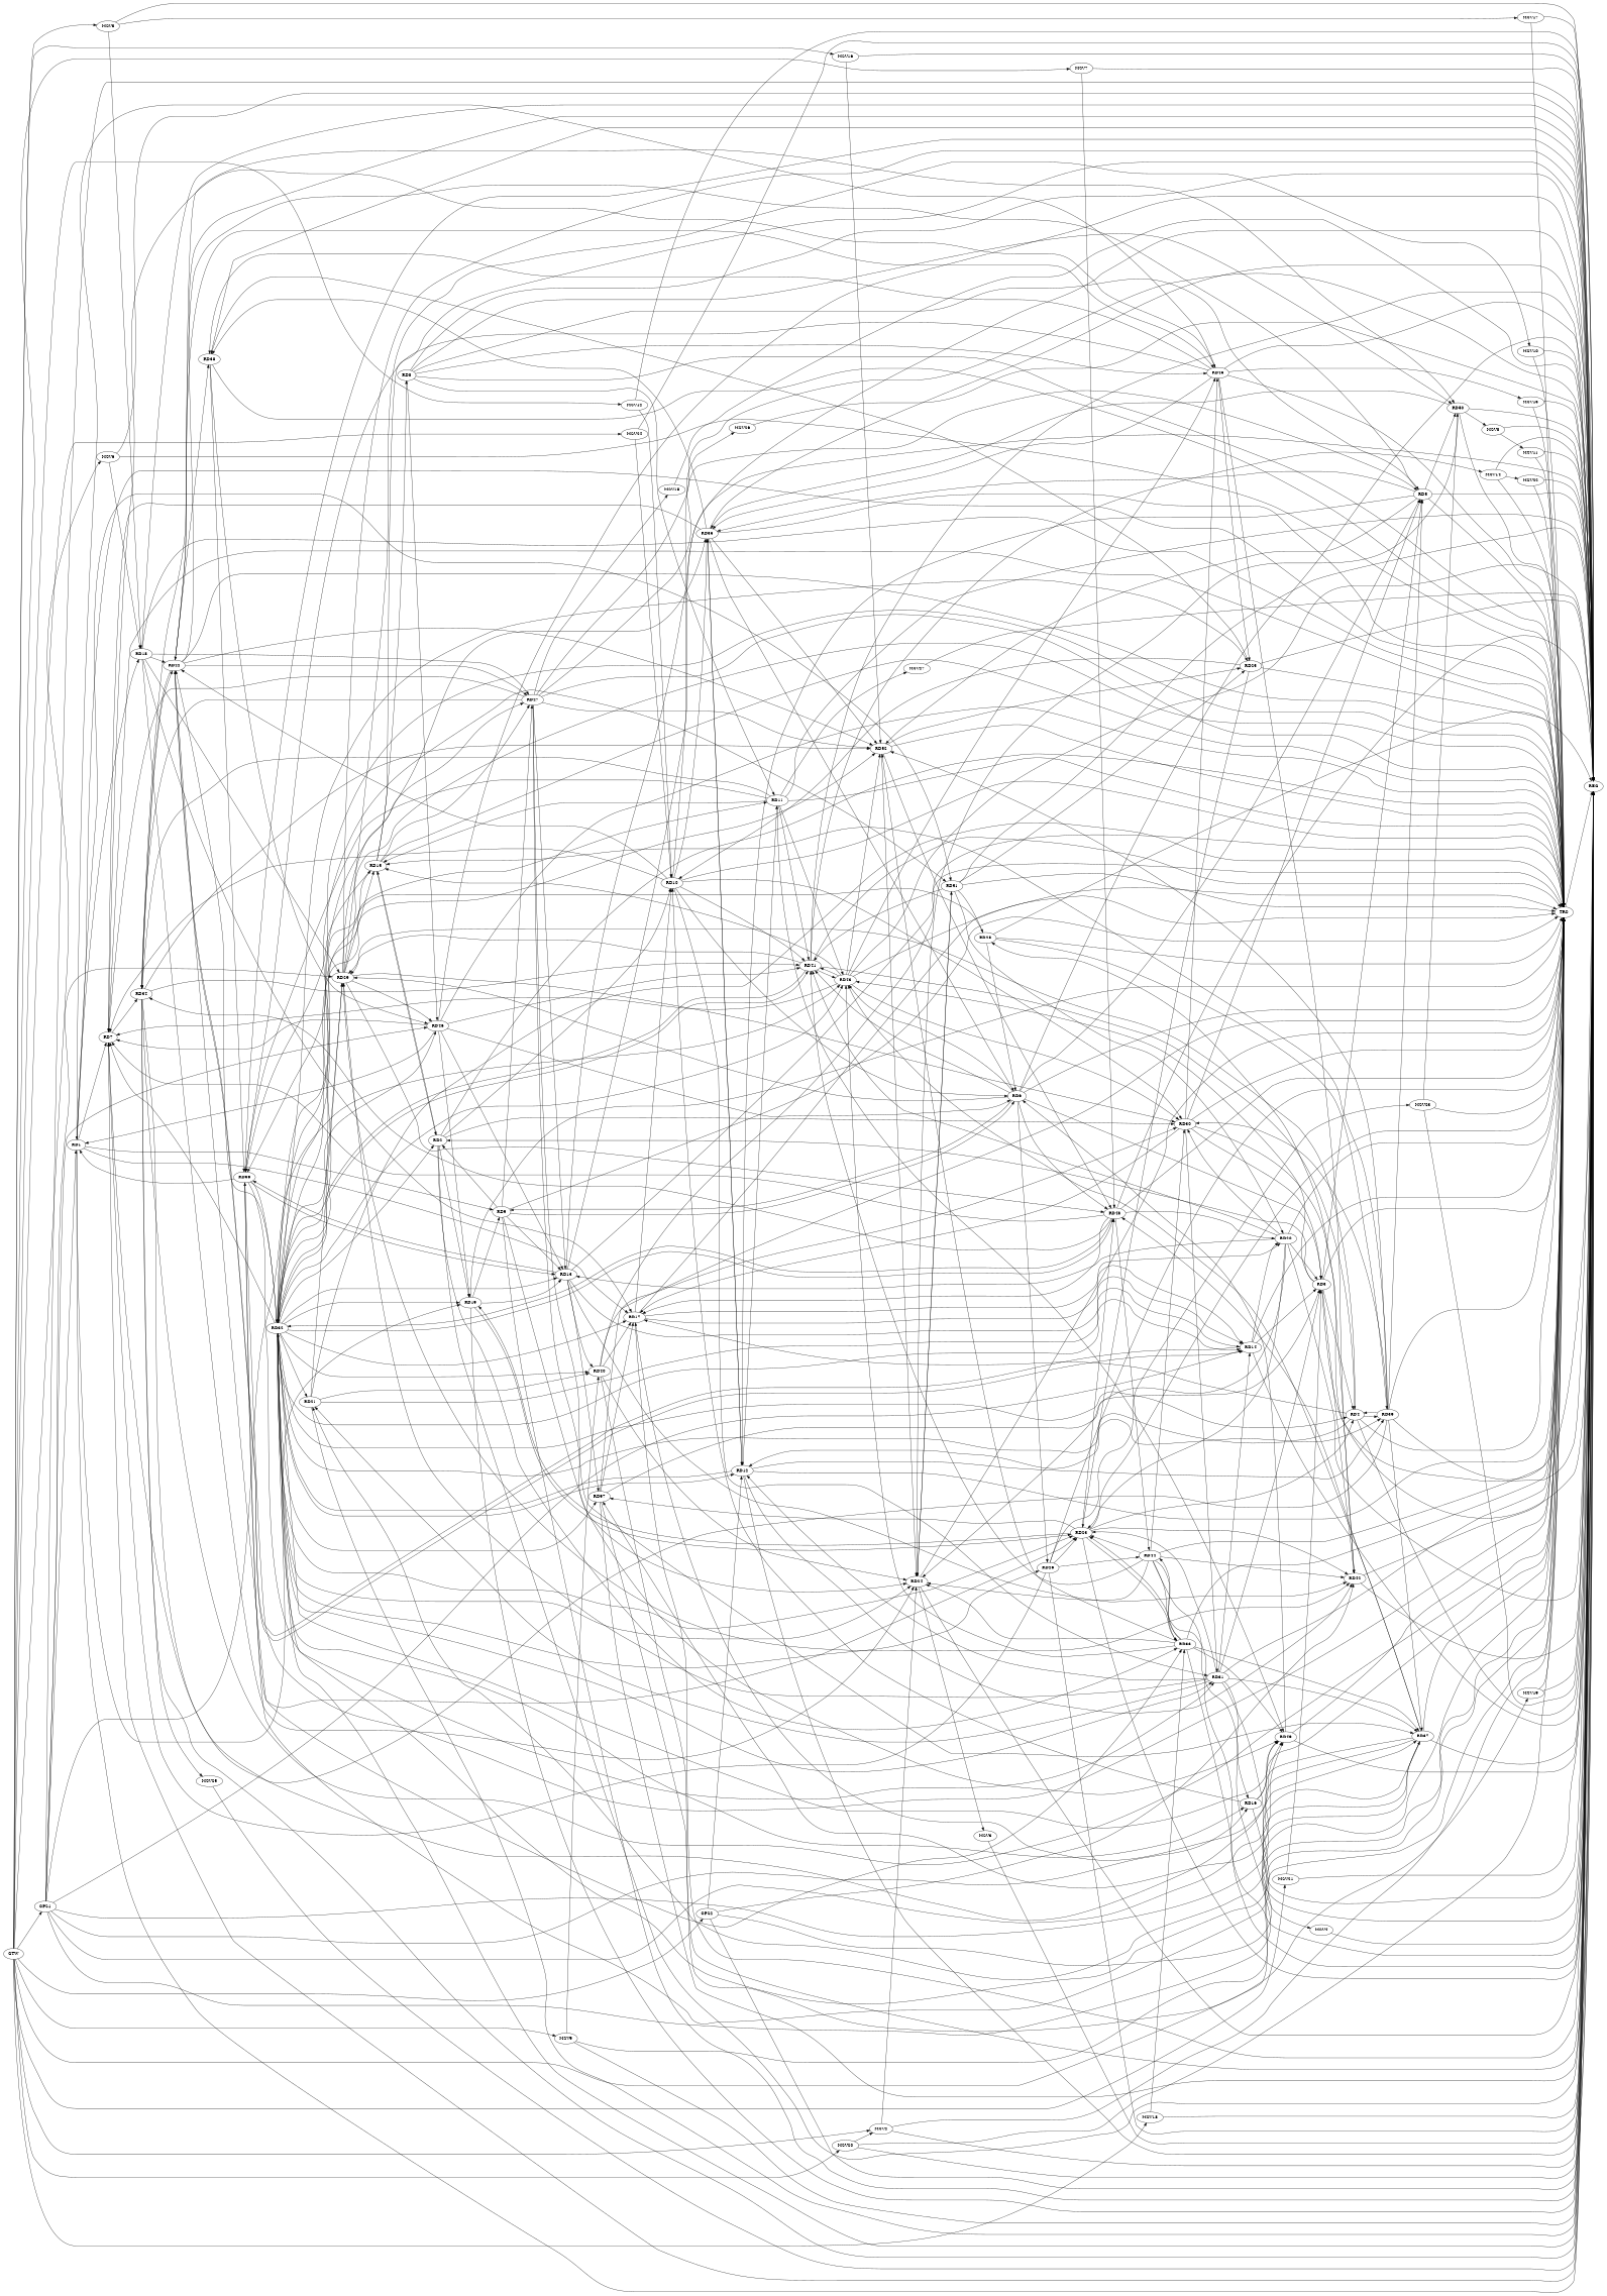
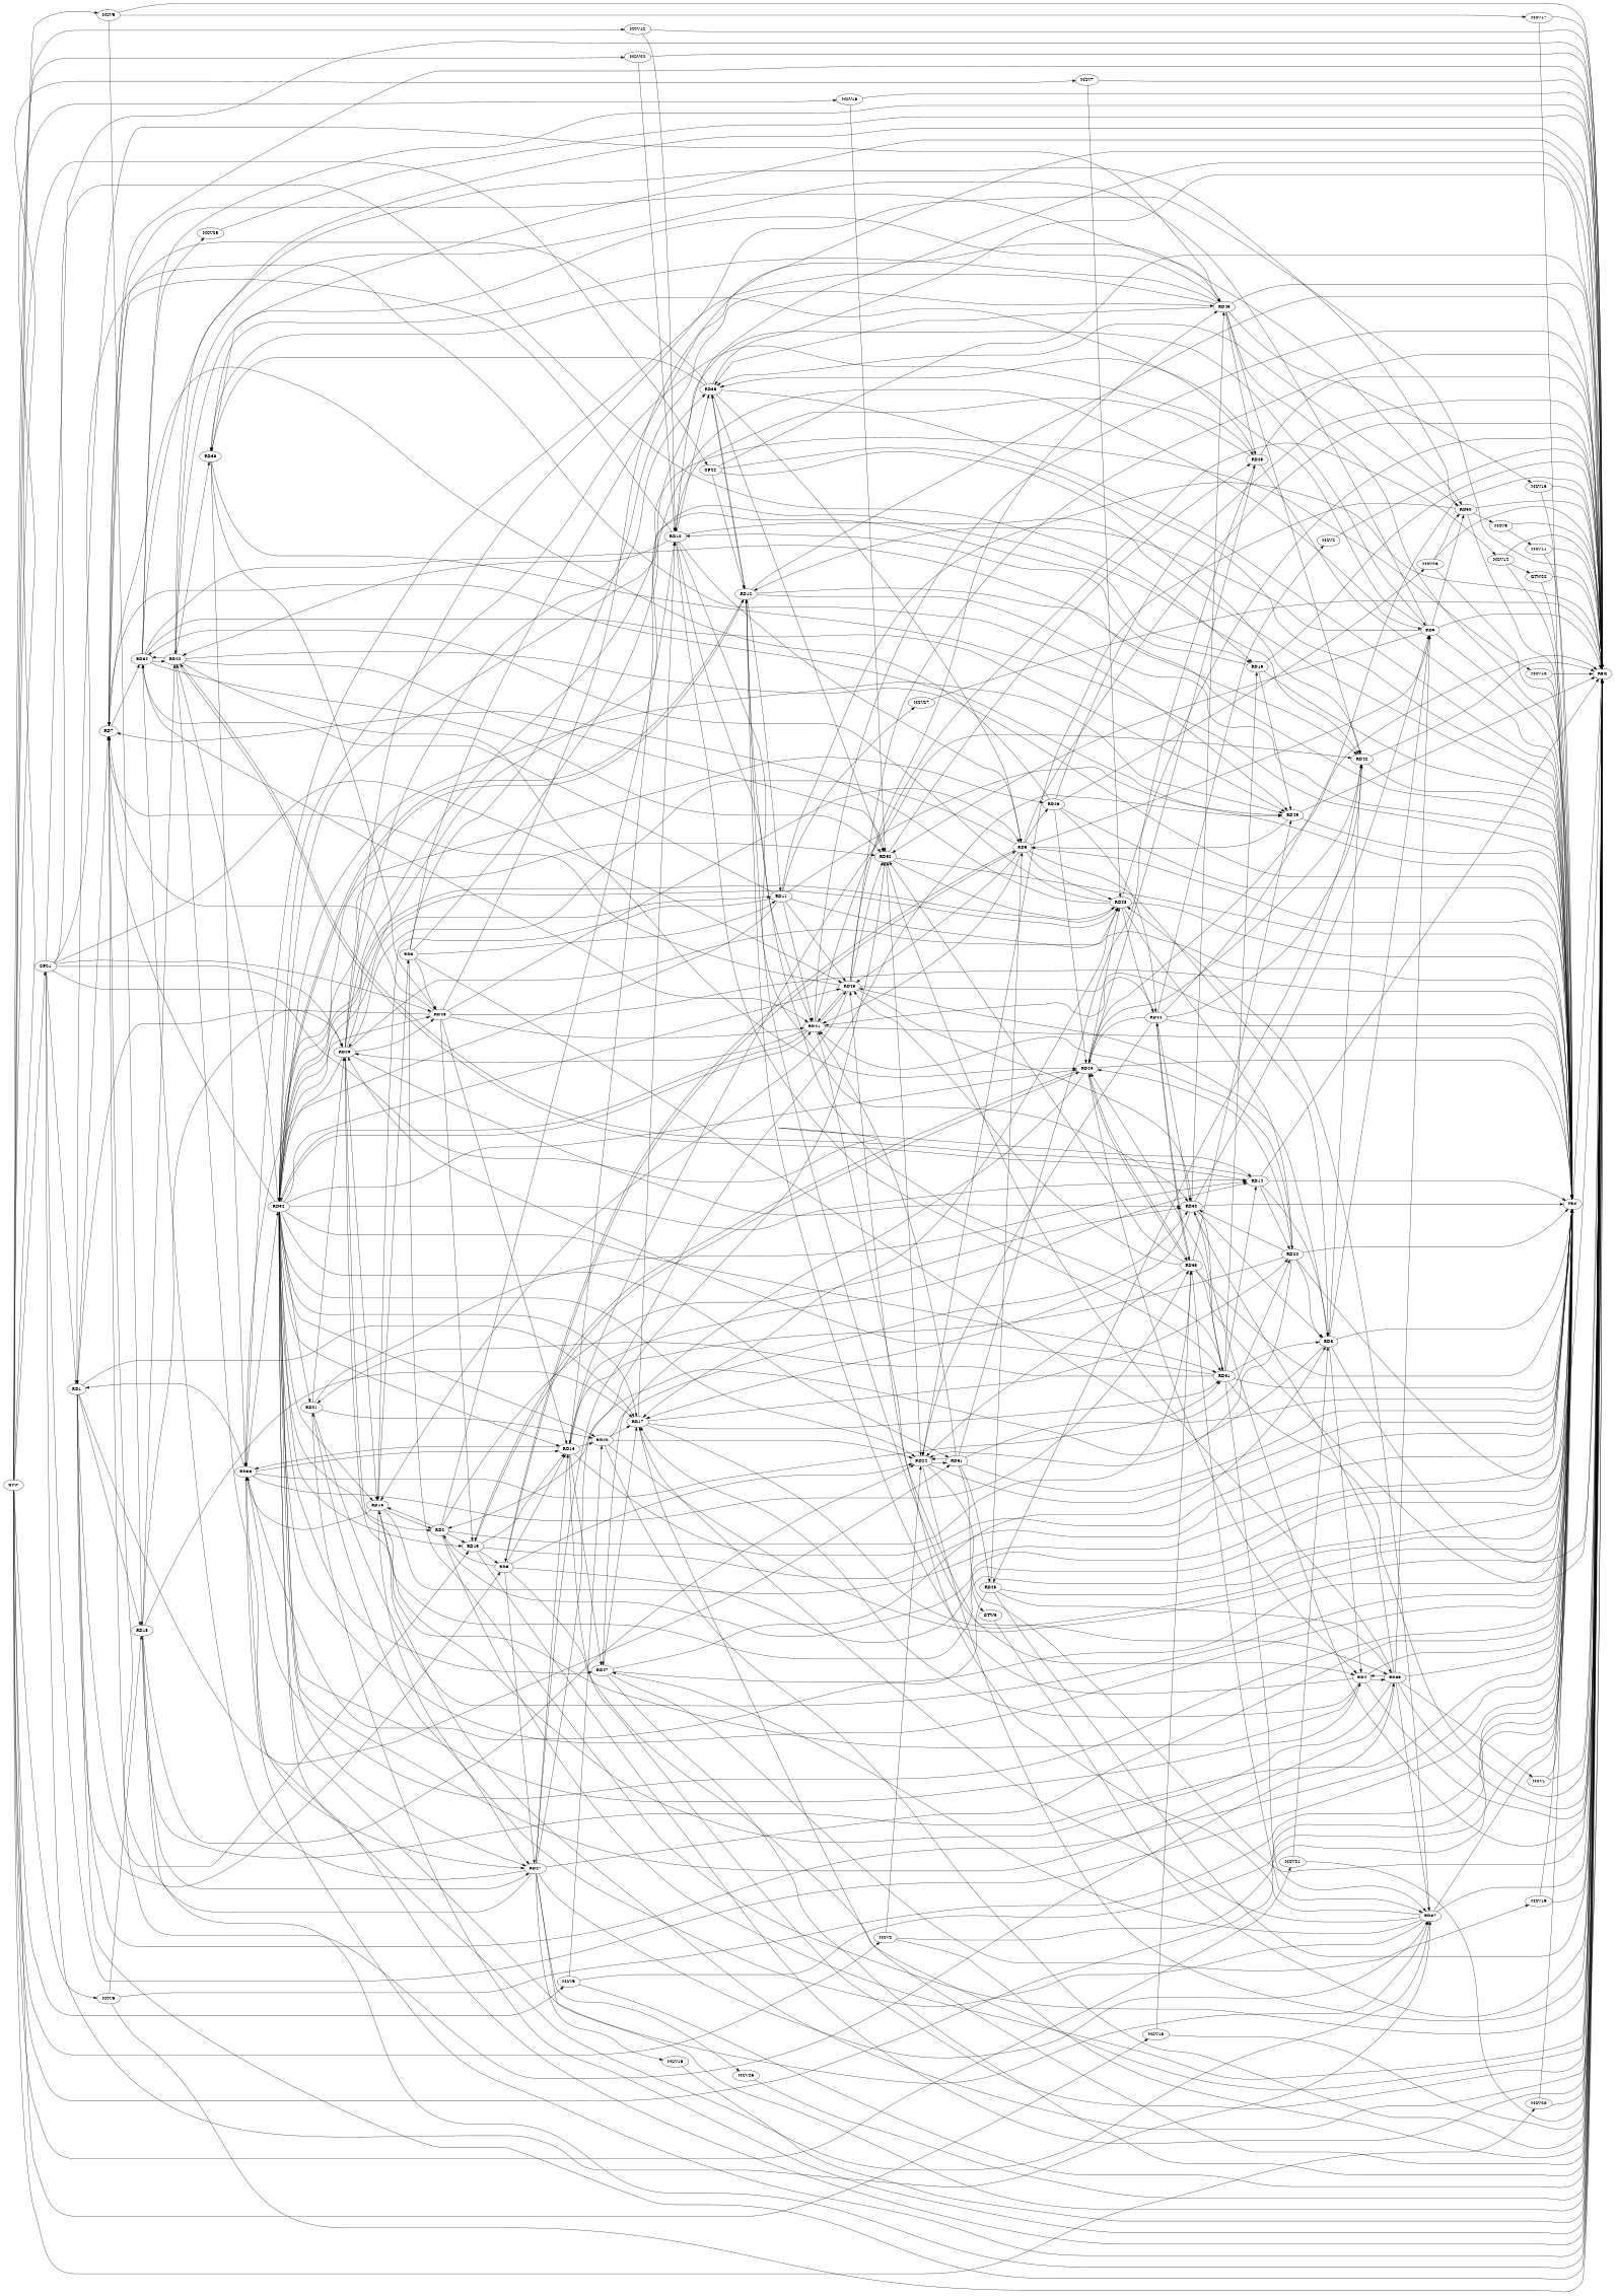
  strict digraph {
    rankdir=LR
    n1 [label=RD1]
    n2 [label=RD7]
    n3 [label=RD9]
    n4 [label=RD17]
    n5 [label=RD18]
    n6 [label=RD19]
    n7 [label=RD51]
    n8 [label=REG]
    n9 [label=TRC]
    n10 [label=RD34]
    n11 [label=RD45]
    n12 [label=RD2]
    n13 [label=RD6]
    n14 [label=RD13]
    n15 [label=RD24]
    n16 [label=RD27]
    n17 [label=RD10]
    n18 [label=RD31]
    n19 [label=RD20]
    n20 [label=RD29]
    n21 [label=RD22]
    n22 [label=RD23]
    n23 [label=RD41]
    n24 [label=RD25]
    n25 [label=RD28]
    n26 [label=RD15]
    n27 [label=RD30]
    n28 [label=RD33]
    n29 [label=RD35]
    n30 [label=RD8]
    n31 [label=RD36]
    n32 [label=RD3]
    n33 [label=RD5]
    n34 [label=RD43]
    n35 [label=RD49]
    n36 [label=RD52]
    n37 [label=RD44]
    n38 [label=RD37]
    n39 [label=RD4]
    n40 [label=RD42]
    n41 [label=RD12]
    n42 [label=RD39]
    n43 [label=RD50]
    n44 [label=RD11]
    n45 [label=RD32]
    n46 [label=RD48]
    n47 [label=RD46]
    n48 [label=MSV10]
+   n49 [label=MSV1]
    n50 [label=RD14]
    n51 [label=RD38]
    n52 [label=MSV8]
    n53 [label=RD26]
    n54 [label=MSV23]
    n55 [label=MSV14]
    n56 [label=MSV25]
    n57 [label=MSV13]
    n58 [label=MSV27]
    n59 [label=RD40]
-   n60 [label=RD97]
-   n61 [label=MSV3]
+   n60 [label=RD47]
+   n61 [label=GTW3]
    n62 [label=MSV15]
    n63 [label=MSV26]
    n64 [label=RD16]
    n65 [label=RD21]
    n66 [label=MSV19]
    n67 [label=MSV4]
-   n68 [label=MSV22]
+   n68 [label=GTW22]
    n69 [label=MSV11]
    n70 [label=CPS1]
    n71 [label=CPS2]
    n72 [label=GTW]
    n73 [label=MSV2]
    n74 [label=MSV5]
    n75 [label=MSV6]
    n76 [label=MSV7]
    n77 [label=MSV9]
    n78 [label=MSV12]
    n79 [label=MSV16]
    n80 [label=MSV18]
    n81 [label=MSV20]
    n82 [label=MSV21]
    n83 [label=MSV24]
    n84 [label=MSV17]
    n1 -> n2
    n1 -> n3
    n1 -> n4
    n1 -> n5
    n1 -> n6
    n1 -> n7
    n1 -> n8
    n1 -> n9
    n2 -> n8
    n2 -> n9
    n2 -> n10
    n2 -> n11
    n3 -> n8
    n3 -> n9
    n3 -> n12
    n3 -> n13
    n3 -> n14
    n3 -> n15
    n3 -> n16
    n4 -> n8
    n4 -> n9
    n4 -> n17
-   n4 -> n50
+   n4 -> n18
    n4 -> n19
    n5 -> n4
    n5 -> n8
    n5 -> n9
    n5 -> n15
    n5 -> n16
    n5 -> n20
    n5 -> n21
    n6 -> n3
    n6 -> n8
    n6 -> n9
    n6 -> n14
    n6 -> n22
    n7 -> n8
    n7 -> n9
    n7 -> n15
    n7 -> n19
    n7 -> n23
    n7 -> n24
    n7 -> n25
    n9 -> n8
    n10 -> n8
    n10 -> n9
    n10 -> n21
    n10 -> n23
    n10 -> n35
    n10 -> n36
    n10 -> n43
    n10 -> n56
    n11 -> n1
    n11 -> n8
    n11 -> n9
    n11 -> n24
    n11 -> n29
    n11 -> n31
    n11 -> n40
    n11 -> n51
    n11 -> n57
    n12 -> n6
    n12 -> n8
    n12 -> n9
    n12 -> n17
    n12 -> n26
    n12 -> n27
    n12 -> n28
    n13 -> n3
    n13 -> n8
    n13 -> n9
    n13 -> n20
    n13 -> n23
    n13 -> n32
    n13 -> n33
    n13 -> n34
    n13 -> n46
    n13 -> n53
    n14 -> n8
    n14 -> n9
    n14 -> n31
    n14 -> n33
    n14 -> n40
    n14 -> n50
    n14 -> n59
    n14 -> n60
    n15 -> n7
    n15 -> n8
    n15 -> n9
    n15 -> n61
    n16 -> n2
    n16 -> n8
    n16 -> n9
    n16 -> n10
    n16 -> n14
    n16 -> n35
    n16 -> n36
    n16 -> n38
    n16 -> n62
    n16 -> n63
    n17 -> n2
    n17 -> n8
    n17 -> n9
    n17 -> n13
    n17 -> n18
    n17 -> n21
    n17 -> n23
    n17 -> n27
    n17 -> n29
    n18 -> n8
    n18 -> n9
    n18 -> n20
    n18 -> n22
    n18 -> n32
    n18 -> n38
    n18 -> n41
    n18 -> n50
    n18 -> n64
    n18 -> n65
    n19 -> n8
    n19 -> n9
    n19 -> n14
    n19 -> n15
    n19 -> n22
    n19 -> n23
    n19 -> n27
    n19 -> n32
    n20 -> n8
    n20 -> n9
    n20 -> n26
    n20 -> n27
    n20 -> n29
    n20 -> n40
    n20 -> n46
    n20 -> n47
    n20 -> n48
    n21 -> n8
    n21 -> n9
    n21 -> n10
    n21 -> n11
    n21 -> n16
    n21 -> n22
    n21 -> n36
    n21 -> n50
    n21 -> n51
    n22 -> n6
    n22 -> n8
    n22 -> n9
    n22 -> n28
    n22 -> n39
    n22 -> n40
    n22 -> n46
    n22 -> n60
    n23 -> n8
    n23 -> n9
    n23 -> n20
    n23 -> n34
    n23 -> n39
    n23 -> n45
    n23 -> n55
    n24 -> n8
    n24 -> n9
    n24 -> n17
    n24 -> n22
    n24 -> n51
    n25 -> n8
    n25 -> n9
    n25 -> n13
    n25 -> n31
    n25 -> n42
    n26 -> n8
    n26 -> n9
    n26 -> n12
    n26 -> n16
    n26 -> n30
    n26 -> n31
    n27 -> n4
    n27 -> n8
    n27 -> n9
    n27 -> n11
    n27 -> n18
    n27 -> n32
    n27 -> n33
    n28 -> n8
    n28 -> n9
    n28 -> n15
    n28 -> n22
    n28 -> n34
    n28 -> n35
    n28 -> n36
    n28 -> n37
    n28 -> n38
    n29 -> n2
    n29 -> n8
    n29 -> n9
    n29 -> n13
    n29 -> n36
    n29 -> n41
    n29 -> n51
    n30 -> n8
    n30 -> n9
    n30 -> n11
    n30 -> n33
    n30 -> n43
    n30 -> n44
    n30 -> n47
    n31 -> n1
    n31 -> n8
    n31 -> n9
    n31 -> n14
    n31 -> n18
    n31 -> n28
    n31 -> n45
    n32 -> n8
    n32 -> n9
    n32 -> n12
    n32 -> n33
    n32 -> n34
    n32 -> n39
    n32 -> n40
    n33 -> n8
    n33 -> n9
    n33 -> n21
    n33 -> n29
    n33 -> n36
    n33 -> n41
    n33 -> n43
    n34 -> n2
    n34 -> n8
    n34 -> n9
    n34 -> n11
    n34 -> n23
    n34 -> n26
    n34 -> n27
    n34 -> n36
    n35 -> n8
    n35 -> n9
    n35 -> n13
    n36 -> n9
    n36 -> n15
    n36 -> n24
    n36 -> n46
    n37 -> n8
    n37 -> n9
    n37 -> n15
    n37 -> n22
    n37 -> n23
    n37 -> n27
    n37 -> n28
    n37 -> n40
    n37 -> n67
    n38 -> n4
    n38 -> n8
    n38 -> n9
    n38 -> n31
    n38 -> n34
    n38 -> n46
    n38 -> n60
    n38 -> n65
    n39 -> n4
    n39 -> n8
    n39 -> n9
    n39 -> n20
    n39 -> n41
    n39 -> n42
    n40 -> n8
    n40 -> n9
    n40 -> n25
    n41 -> n8
    n41 -> n9
    n41 -> n29
    n41 -> n40
    n41 -> n42
    n41 -> n44
    n41 -> n45
    n42 -> n2
    n42 -> n8
    n42 -> n9
    n42 -> n26
    n42 -> n27
    n42 -> n33
    n42 -> n36
    n42 -> n38
    n42 -> n39
+   n42 -> n49
    n43 -> n8
    n43 -> n9
    n43 -> n15
    n43 -> n29
    n43 -> n52
    n44 -> n8
    n44 -> n9
    n44 -> n10
    n44 -> n23
    n44 -> n26
    n44 -> n31
    n44 -> n34
    n44 -> n35
    n44 -> n58
    n45 -> n2
    n45 -> n4
    n45 -> n6
    n45 -> n7
    n45 -> n8
    n45 -> n9
    n45 -> n12
    n45 -> n14
    n45 -> n15
    n45 -> n16
    n45 -> n18
-   n45 -> n20
+   n20 -> n45
    n45 -> n21
    n45 -> n22
    n45 -> n23
    n45 -> n24
    n45 -> n26
    n45 -> n34
    n45 -> n35
    n45 -> n36
    n45 -> n38
    n45 -> n39
    n45 -> n41
    n45 -> n42
    n45 -> n44
    n45 -> n46
    n45 -> n47
    n45 -> n50
    n45 -> n53
    n45 -> n59
    n45 -> n60
    n45 -> n64
    n45 -> n65
    n46 -> n2
    n46 -> n4
    n46 -> n8
    n46 -> n9
    n46 -> n10
    n46 -> n19
    n46 -> n37
    n46 -> n45
    n47 -> n1
    n47 -> n2
    n47 -> n6
    n47 -> n8
    n47 -> n9
    n47 -> n13
    n47 -> n14
    n47 -> n23
    n48 -> n8
    n48 -> n9
+   n49 -> n8
+   n49 -> n9
    n50 -> n8
    n50 -> n9
    n50 -> n19
    n50 -> n21
    n50 -> n32
    n51 -> n8
    n51 -> n9
    n51 -> n31
    n51 -> n47
    n52 -> n8
    n52 -> n69
    n53 -> n2
    n53 -> n8
    n53 -> n9
    n53 -> n22
    n53 -> n37
    n53 -> n54
    n54 -> n8
    n54 -> n9
    n54 -> n43
    n55 -> n8
    n55 -> n9
    n55 -> n68
    n56 -> n8
    n57 -> n8
    n57 -> n9
    n58 -> n8
    n59 -> n4
    n59 -> n8
    n59 -> n9
    n59 -> n15
    n59 -> n27
    n60 -> n4
    n60 -> n8
    n60 -> n9
    n60 -> n32
    n60 -> n66
    n61 -> n8
    n62 -> n8
    n63 -> n8
    n64 -> n8
    n64 -> n9
    n64 -> n17
    n64 -> n35
    n65 -> n8
    n65 -> n9
    n65 -> n20
    n65 -> n50
    n65 -> n59
    n66 -> n8
    n66 -> n9
    n67 -> n8
    n68 -> n8
    n68 -> n9
    n69 -> n8
    n69 -> n9
    n70 -> n1
    n70 -> n8
    n70 -> n9
    n70 -> n20
    n70 -> n34
    n70 -> n35
    n70 -> n38
    n70 -> n47
    n70 -> n50
    n70 -> n64
    n71 -> n8
    n71 -> n9
    n71 -> n40
    n71 -> n41
    n72 -> n9
    n72 -> n70
    n72 -> n71
    n72 -> n73
    n72 -> n74
    n72 -> n75
    n72 -> n76
    n72 -> n77
    n72 -> n78
    n72 -> n79
    n72 -> n80
    n72 -> n81
    n72 -> n82
    n72 -> n83
    n73 -> n8
    n73 -> n9
    n73 -> n15
    n74 -> n5
    n74 -> n8
    n74 -> n84
    n75 -> n5
    n75 -> n8
    n75 -> n9
    n76 -> n8
    n76 -> n46
    n77 -> n8
    n77 -> n9
    n77 -> n59
    n78 -> n8
    n78 -> n17
    n79 -> n8
    n79 -> n36
    n80 -> n8
    n80 -> n28
    n81 -> n8
    n81 -> n9
-   n81 -> n73
    n82 -> n8
    n82 -> n32
    n83 -> n8
    n83 -> n17
    n84 -> n8
    n84 -> n9
  }
